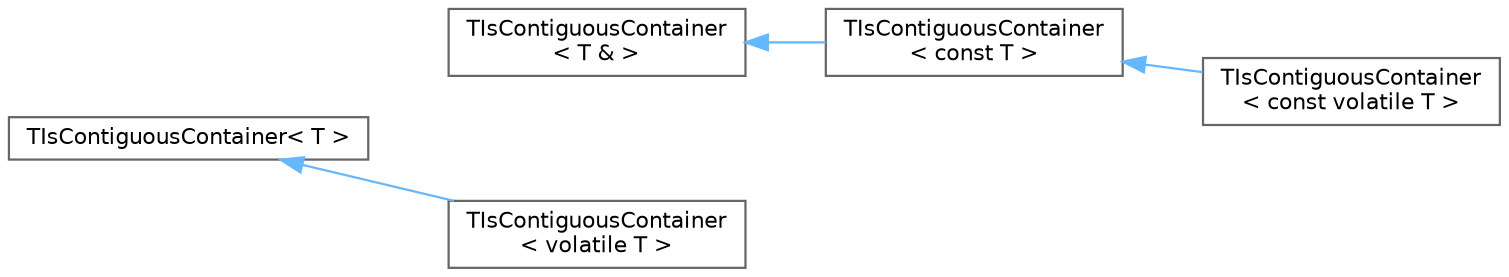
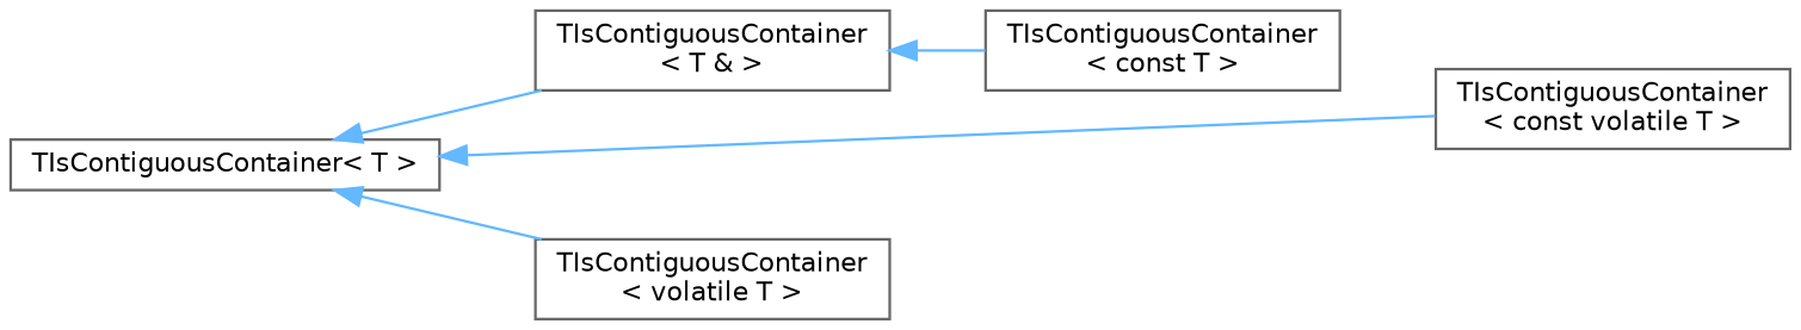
  digraph {
    rankdir=LR
    node [color=grey40 fillcolor=white fontname=Helvetica fontsize=10 shape=box style=filled]
    edge [color=steelblue1 dir=back fontname=Helvetica fontsize=10 labelfontname=Helvetica labelfontsize=10 style=solid]
    n1 [height=0.2 label="TIsContiguousContainer\< T \>" width=0.4]
    n2 [height=0.2 label="TIsContiguousContainer\l\< T & \>" width=0.4]
    n3 [height=0.2 label="TIsContiguousContainer\l\< const volatile T \>" width=0.4]
    n4 [height=0.2 label="TIsContiguousContainer\l\< volatile T \>" width=0.4]
    n5 [height=0.2 label="TIsContiguousContainer\l\< const T \>" width=0.4]
-   n5 -> n3
+   n1 -> n2
+   n1 -> n3
    n1 -> n4
    n2 -> n5
  }
